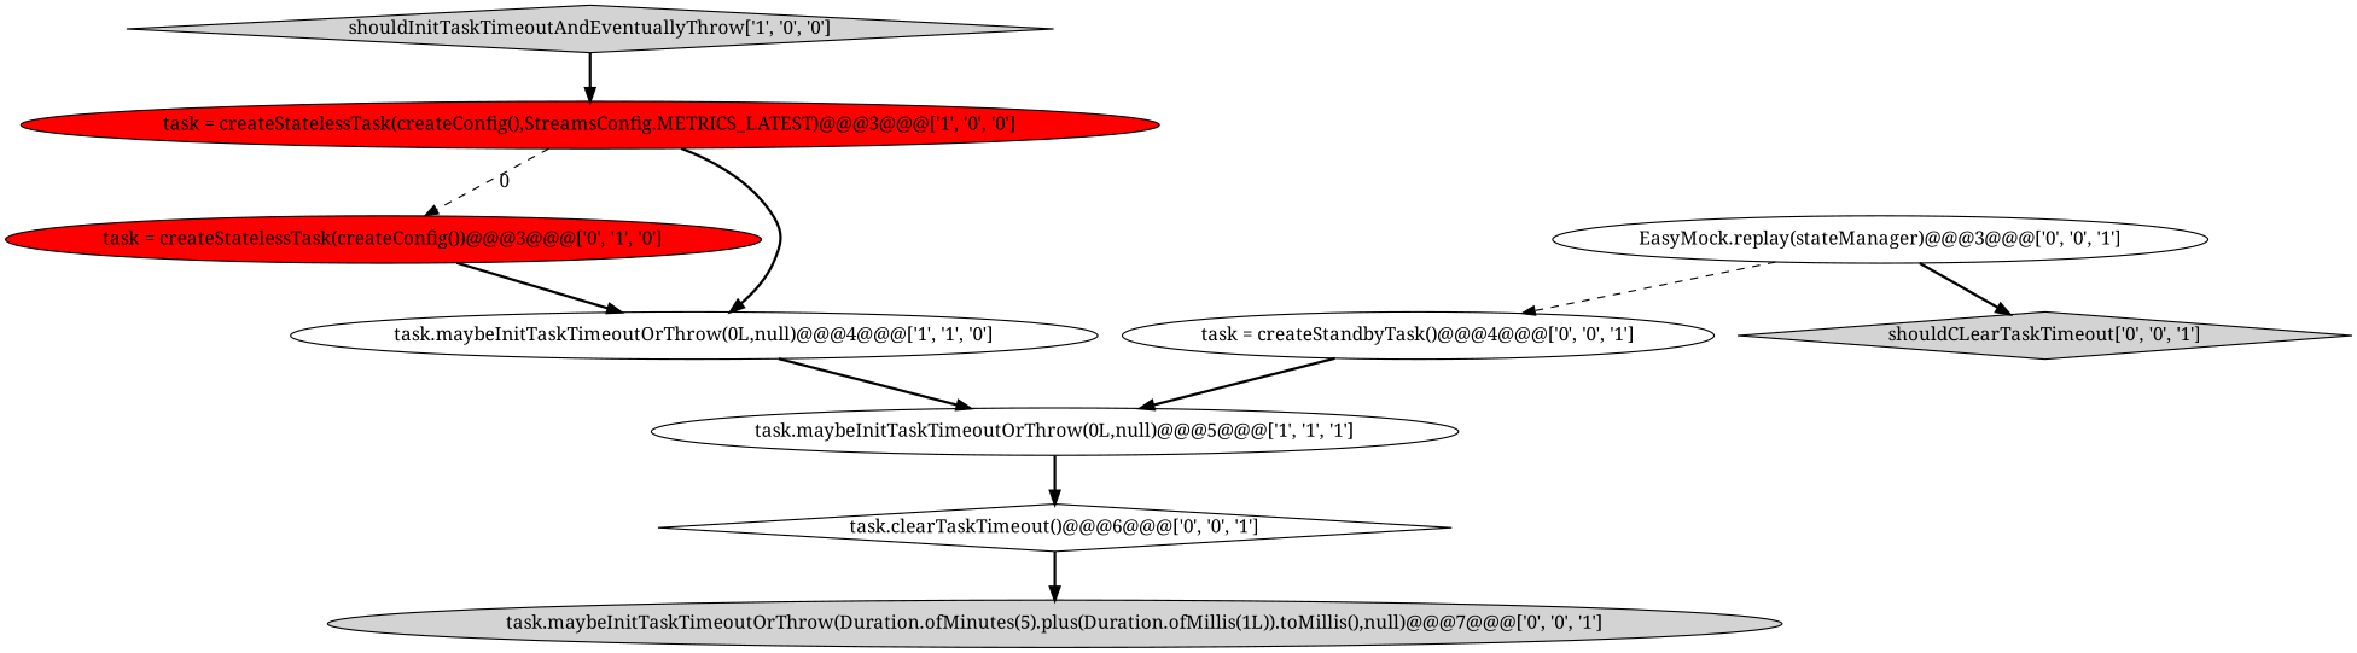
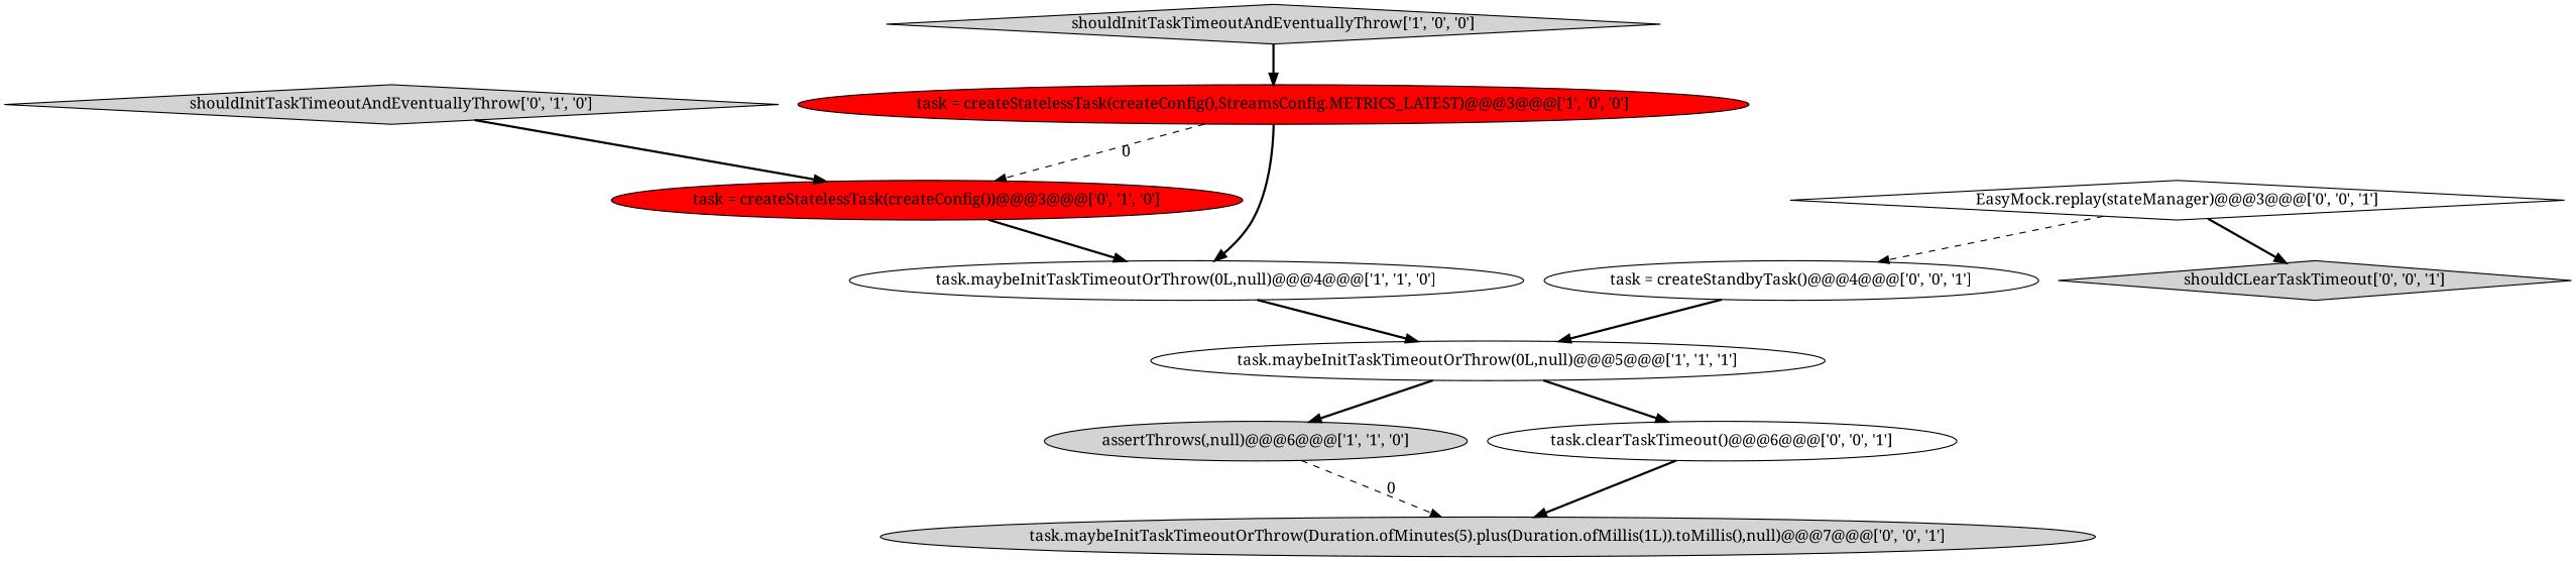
  digraph {
    fontname="Noto Serif"
    node [fillcolor=lightgray fontname="Noto Serif" shape=ellipse style=filled]
    edge [fontname="Noto Serif" style=bold]
+   n1 [label="assertThrows(,null)@@@6@@@['1', '1', '0']"]
    n2 [label="task.maybeInitTaskTimeoutOrThrow(Duration.ofMinutes(5).plus(Duration.ofMillis(1L)).toMillis(),null)@@@7@@@['0', '0', '1']"]
+   n3 [label="shouldInitTaskTimeoutAndEventuallyThrow['0', '1', '0']" shape=diamond]
    n4 [fillcolor=red label="task = createStatelessTask(createConfig())@@@3@@@['0', '1', '0']"]
    n5 [fillcolor=white label="task.maybeInitTaskTimeoutOrThrow(0L,null)@@@4@@@['1', '1', '0']"]
    n6 [label="shouldInitTaskTimeoutAndEventuallyThrow['1', '0', '0']" shape=diamond]
    n7 [fillcolor=red label="task = createStatelessTask(createConfig(),StreamsConfig.METRICS_LATEST)@@@3@@@['1', '0', '0']"]
    n8 [fillcolor=white label="task = createStandbyTask()@@@4@@@['0', '0', '1']"]
    n9 [fillcolor=white label="task.maybeInitTaskTimeoutOrThrow(0L,null)@@@5@@@['1', '1', '1']"]
-   n10 [fillcolor=white label="task.clearTaskTimeout()@@@6@@@['0', '0', '1']" shape=diamond]
+   n10 [fillcolor=white label="task.clearTaskTimeout()@@@6@@@['0', '0', '1']"]
    n11 [label="shouldCLearTaskTimeout['0', '0', '1']" shape=diamond]
-   n12 [fillcolor=white label="EasyMock.replay(stateManager)@@@3@@@['0', '0', '1']"]
+   n12 [fillcolor=white label="EasyMock.replay(stateManager)@@@3@@@['0', '0', '1']" shape=diamond]
+   n1 -> n2 [label=0 style=dashed]
+   n3 -> n4
    n4 -> n5
    n5 -> n9
    n6 -> n7
    n7 -> n4 [label=0 style=dashed]
    n7 -> n5
    n8 -> n9
+   n9 -> n1
    n9 -> n10
    n10 -> n2
    n12 -> n8 [style=dashed]
    n12 -> n11
  }
